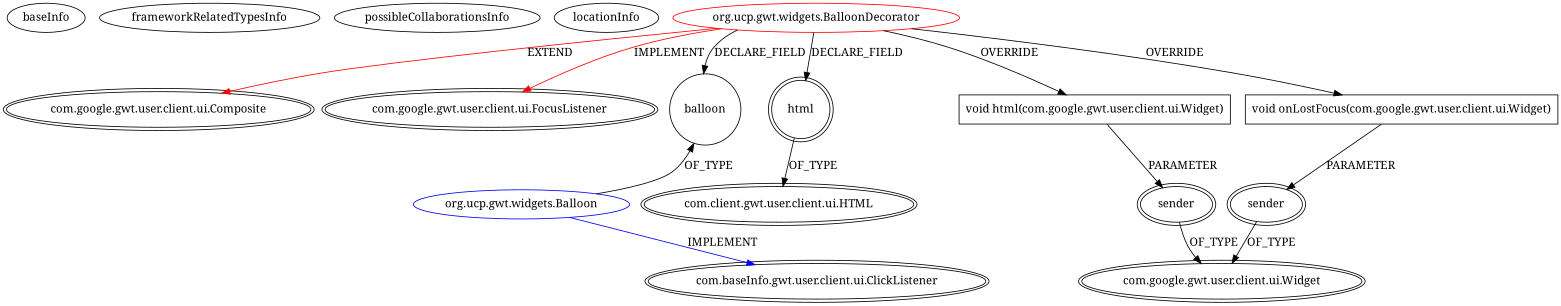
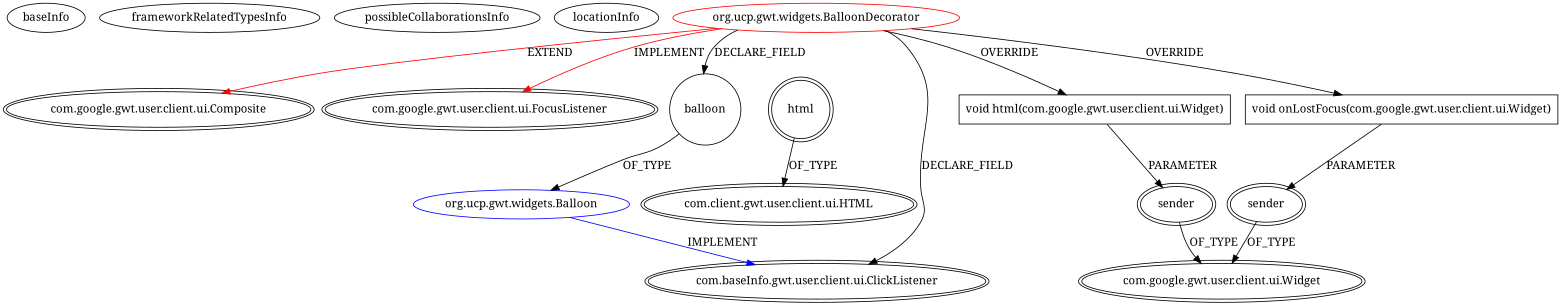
  digraph {
    fontname="Noto Serif"
    node [fontname="Noto Serif" isFrameworkType=true]
    edge [fontname="Noto Serif"]
    baseInfo [category=extension_graph graphId=3037 isAnonymous=false possibleRelation=true isFrameworkType=""]
    frameworkRelatedTypesInfo [0="com.google.gwt.user.client.ui.Composite" 1="com.google.gwt.user.client.ui.FocusListener" isFrameworkType=""]
    possibleCollaborationsInfo [0="3037~FIELD_DECLARATION-~com.google.gwt.user.client.ui.Composite com.google.gwt.user.client.ui.FocusListener ~com.google.gwt.user.client.ui.ClickListener ~false~false" isFrameworkType=""]
    locationInfo [contextSignature=BalloonDecorator filePath="/hmiguellima-ugat/ugat-master/src/org/ucp/gwt/widgets/BalloonDecorator.java" graphId=3037 projectName="hmiguellima-ugat" isFrameworkType=""]
    n5 [color=red isFrameworkType=false label="org.ucp.gwt.widgets.BalloonDecorator" vertexType=ROOT_CLIENT_CLASS_DECLARATION]
    n6 [label="com.google.gwt.user.client.ui.Composite" peripheries=2 vertexType=FRAMEWORK_CLASS_TYPE]
    n7 [label="com.google.gwt.user.client.ui.FocusListener" peripheries=2 vertexType=FRAMEWORK_INTERFACE_TYPE]
    n8 [isFrameworkType=false label=balloon shape=circle vertexType=FIELD_DECLARATION]
    n9 [label=html peripheries=2 shape=circle vertexType=FIELD_DECLARATION]
    n10 [isFrameworkType=false label="void html(com.google.gwt.user.client.ui.Widget)" shape=box vertexType=OVERRIDING_METHOD_DECLARATION]
    n11 [isFrameworkType=false label="void onLostFocus(com.google.gwt.user.client.ui.Widget)" shape=box vertexType=OVERRIDING_METHOD_DECLARATION]
    n12 [color=blue isFrameworkType=false label="org.ucp.gwt.widgets.Balloon" vertexType=REFERENCE_CLIENT_CLASS_DECLARATION]
    n13 [label="com.client.gwt.user.client.ui.HTML" peripheries=2 vertexType=FRAMEWORK_CLASS_TYPE]
    n14 [label=sender peripheries=2 vertexType=PARAMETER_DECLARATION]
    n15 [label=sender peripheries=2 vertexType=PARAMETER_DECLARATION]
    n16 [label="com.baseInfo.gwt.user.client.ui.ClickListener" peripheries=2 vertexType=FRAMEWORK_INTERFACE_TYPE]
    n17 [label="com.google.gwt.user.client.ui.Widget" peripheries=2 vertexType=FRAMEWORK_CLASS_TYPE]
    n5 -> n6 [color=red label=EXTEND]
    n5 -> n7 [color=red label=IMPLEMENT]
    n5 -> n8 [label=DECLARE_FIELD]
-   n5 -> n9 [label=DECLARE_FIELD]
+   n5 -> n16 [label=DECLARE_FIELD]
    n5 -> n10 [label=OVERRIDE]
    n5 -> n11 [label=OVERRIDE]
-   n12 -> n8 [label=OF_TYPE]
+   n8 -> n12 [label=OF_TYPE]
    n9 -> n13 [label=OF_TYPE]
    n10 -> n14 [label=PARAMETER]
    n11 -> n15 [label=PARAMETER]
    n12 -> n16 [color=blue label=IMPLEMENT]
    n14 -> n17 [label=OF_TYPE]
    n15 -> n17 [label=OF_TYPE]
  }
